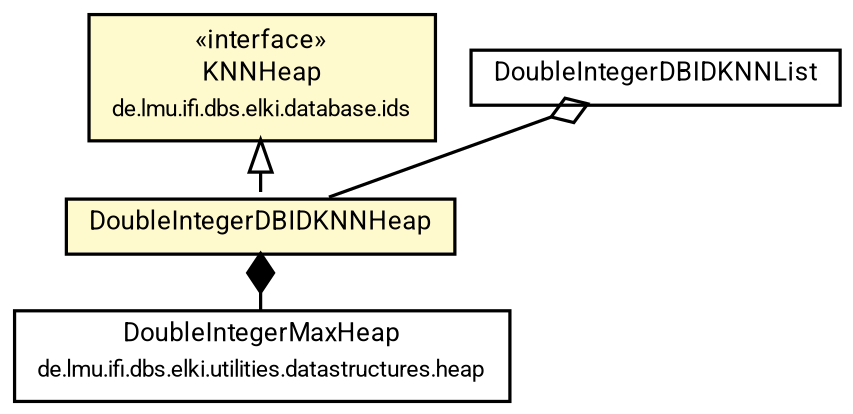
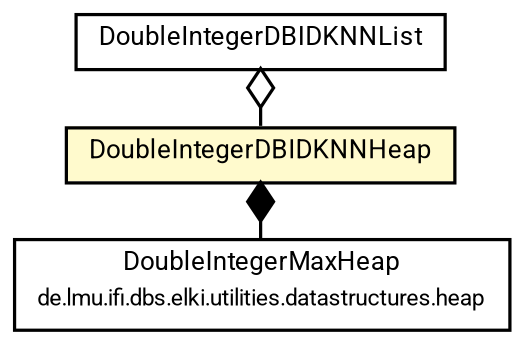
  digraph {
    nodesep=0.15
    rankdir=TB
    ranksep=0.25
    node [fontcolor=black fontname=Roboto fontsize=8 margin=0 shape=plaintext]
    edge [color=black dir=back fontname=Roboto fontsize=7 labelfontname=Roboto labelfontsize=7 arrowhead=none]
-   n1 [height=0 label=<<table title="de.lmu.ifi.dbs.elki.database.ids.KNNHeap" border="0" cellborder="1" cellspacing="0" cellpadding="2" bgcolor="LemonChiffon" href="../KNNHeap.html" target="_parent"> 		<tr><td><table border="0" cellspacing="0" cellpadding="1"> 		<tr><td align="center" balign="center"> &#171;interface&#187; </td></tr> 		<tr><td align="center" balign="center"> <font face="Roboto">KNNHeap</font> </td></tr> 		<tr><td align="center" balign="center"> <font face="Roboto" point-size="7.0">de.lmu.ifi.dbs.elki.database.ids</font> </td></tr> 		</table></td></tr> 		</table>> width=0]
    n2 [height=0 label=<<table title="de.lmu.ifi.dbs.elki.database.ids.integer.DoubleIntegerDBIDKNNHeap" border="0" cellborder="1" cellspacing="0" cellpadding="2" bgcolor="lemonChiffon" href="DoubleIntegerDBIDKNNHeap.html" target="_parent"> 		<tr><td><table border="0" cellspacing="0" cellpadding="1"> 		<tr><td align="center" balign="center"> <font face="Roboto">DoubleIntegerDBIDKNNHeap</font> </td></tr> 		</table></td></tr> 		</table>> width=0]
    n3 [height=0 label=<<table title="de.lmu.ifi.dbs.elki.utilities.datastructures.heap.DoubleIntegerMaxHeap" border="0" cellborder="1" cellspacing="0" cellpadding="2" href="../../../utilities/datastructures/heap/DoubleIntegerMaxHeap.html" target="_parent"> 		<tr><td><table border="0" cellspacing="0" cellpadding="1"> 		<tr><td align="center" balign="center"> <font face="Roboto">DoubleIntegerMaxHeap</font> </td></tr> 		<tr><td align="center" balign="center"> <font face="Roboto" point-size="7.0">de.lmu.ifi.dbs.elki.utilities.datastructures.heap</font> </td></tr> 		</table></td></tr> 		</table>> width=0]
    n4 [height=0 label=<<table title="de.lmu.ifi.dbs.elki.database.ids.integer.DoubleIntegerDBIDKNNList" border="0" cellborder="1" cellspacing="0" cellpadding="2" href="DoubleIntegerDBIDKNNList.html" target="_parent"> 		<tr><td><table border="0" cellspacing="0" cellpadding="1"> 		<tr><td align="center" balign="center"> <font face="Roboto">DoubleIntegerDBIDKNNList</font> </td></tr> 		</table></td></tr> 		</table>> width=0]
-   n1 -> n2 [arrowtail=empty style=dashed weight=9 arrowhead=""]
    n2 -> n3 [arrowtail=diamond weight=6]
    n4 -> n2 [arrowtail=ediamond weight=4]
  }
